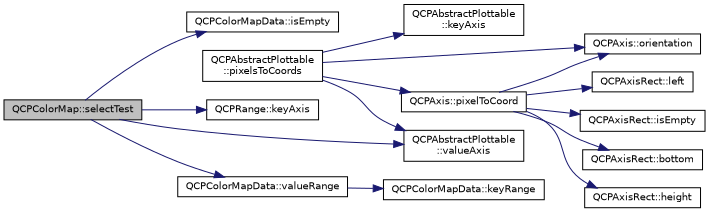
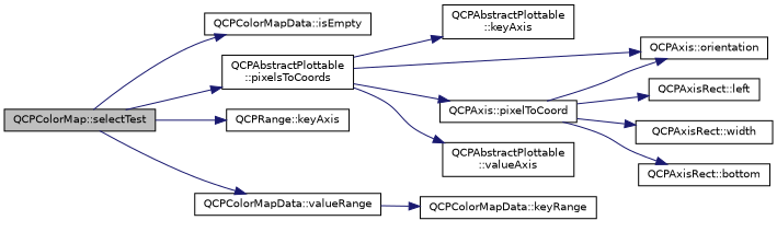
  digraph {
    rankdir=LR
    node [color=black fillcolor=white fontname=Helvetica fontsize=10 shape=record style=filled]
    edge [color=midnightblue fontname=Helvetica fontsize=10 labelfontname=Helvetica labelfontsize=10 style=solid]
    n1 [fillcolor=grey75 fontcolor=black height=0.2 label="QCPColorMap::selectTest" width=0.4]
    n2 [height=0.2 label="QCPColorMapData::isEmpty" width=0.4]
    n3 [height=0.2 label="QCPAbstractPlottable\l::pixelsToCoords" width=0.4]
    n4 [height=0.2 label="QCPRange::keyAxis" width=0.4]
    n5 [height=0.2 label="QCPColorMapData::valueRange" width=0.4]
    n6 [height=0.2 label="QCPAbstractPlottable\l::keyAxis" width=0.4]
    n7 [height=0.2 label="QCPAbstractPlottable\l::valueAxis" width=0.4]
    n8 [height=0.2 label="QCPAxis::orientation" width=0.4]
    n9 [height=0.2 label="QCPAxis::pixelToCoord" width=0.4]
    n10 [height=0.2 label="QCPColorMapData::keyRange" width=0.4]
    n11 [height=0.2 label="QCPAxisRect::left" width=0.4]
-   n12 [height=0.2 label="QCPAxisRect::isEmpty" width=0.4]
+   n12 [height=0.2 label="QCPAxisRect::width" width=0.4]
    n13 [height=0.2 label="QCPAxisRect::bottom" width=0.4]
-   n14 [height=0.2 label="QCPAxisRect::height" width=0.4]
    n1 -> n2
-   n1 -> n7
+   n1 -> n3
    n1 -> n4
    n1 -> n5
    n3 -> n6
    n3 -> n7
    n3 -> n8
    n3 -> n9
    n5 -> n10
    n9 -> n8
    n9 -> n11
    n9 -> n12
    n9 -> n13
-   n9 -> n14
  }
